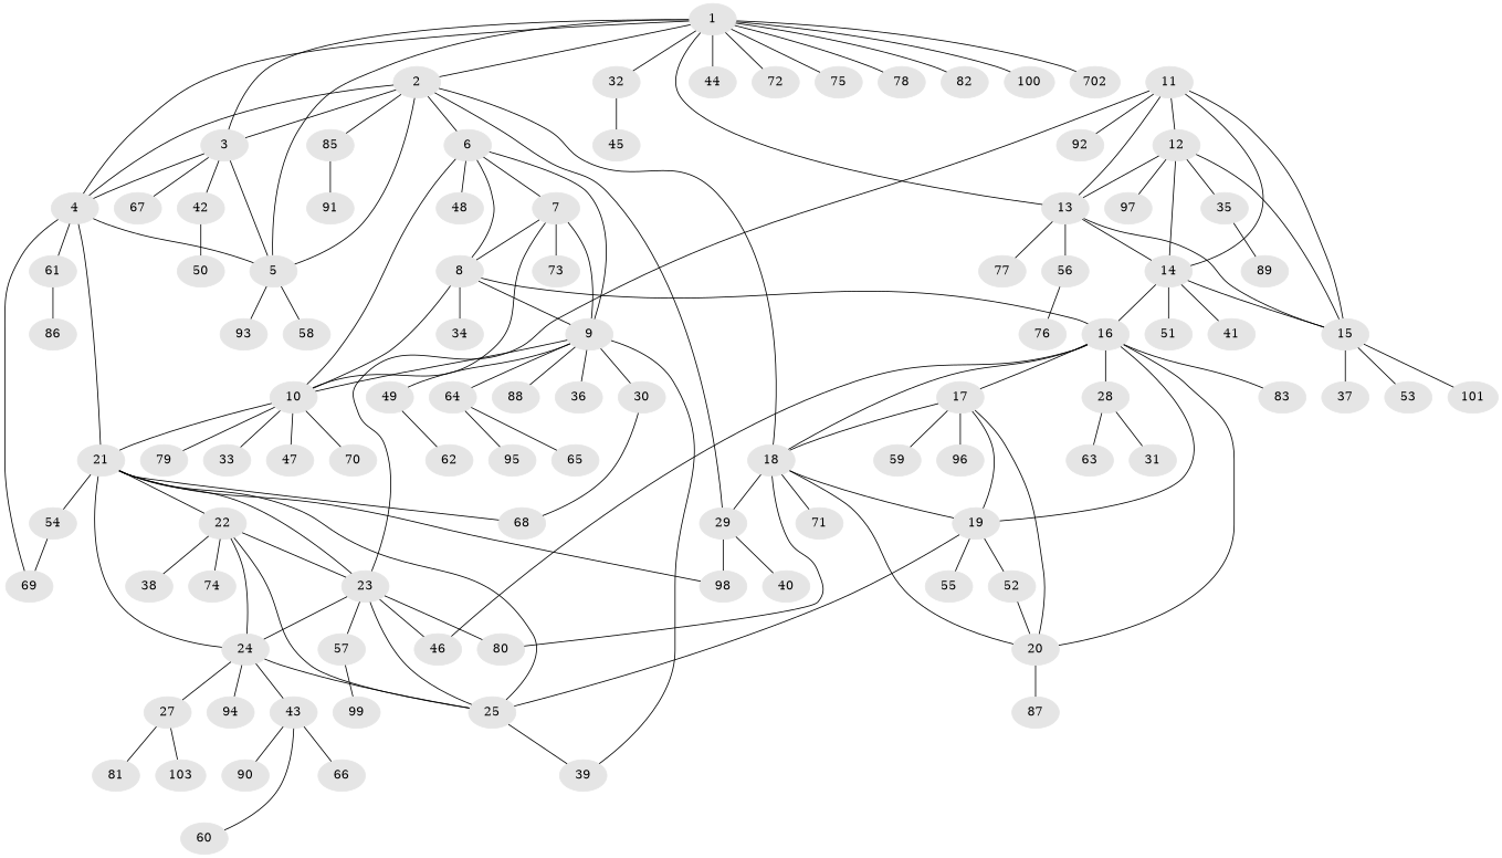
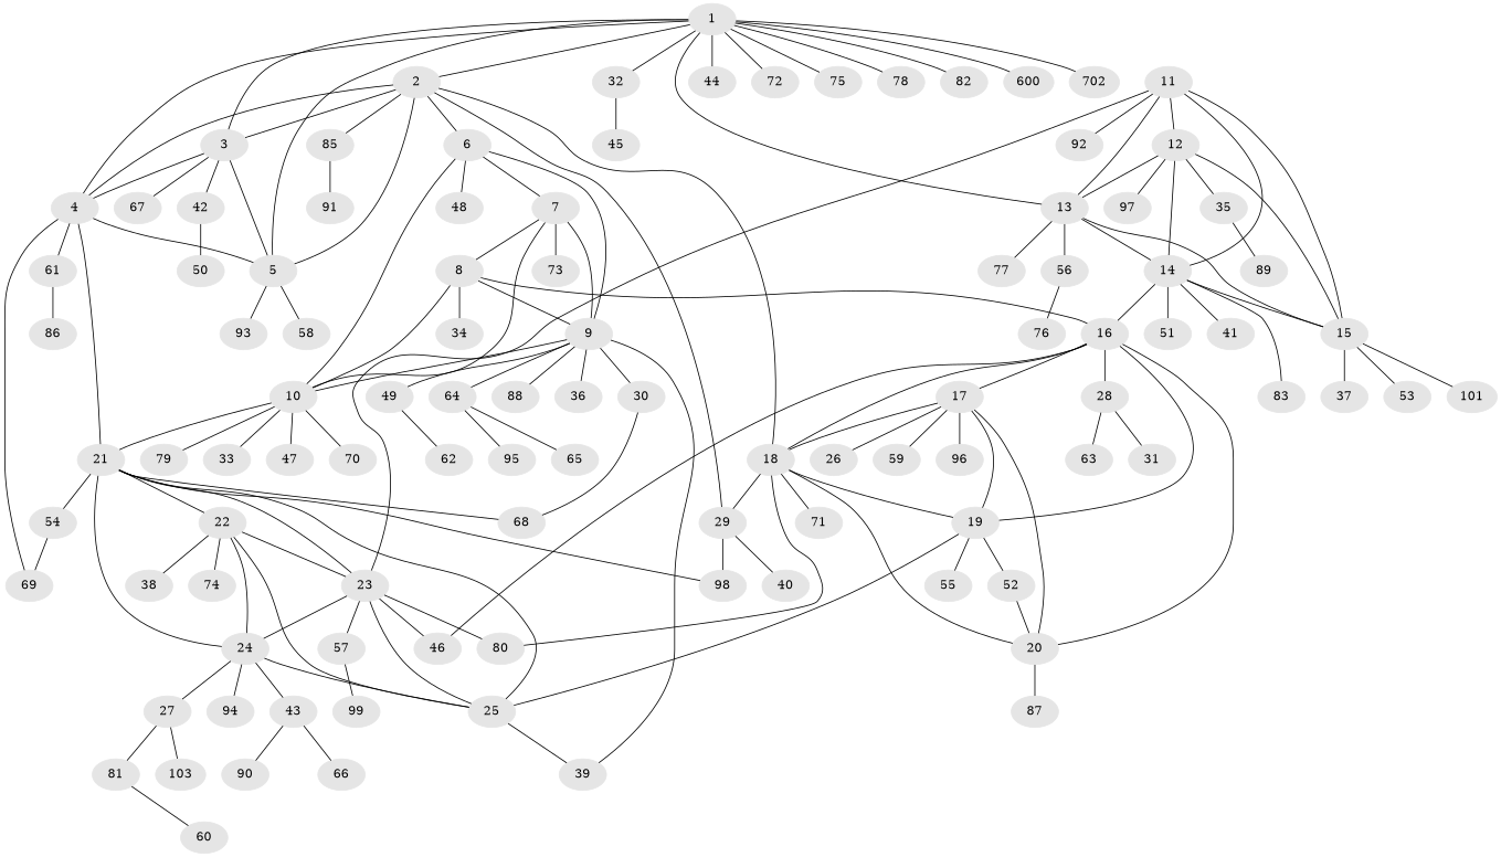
  graph {
    node [color=gray90 style=filled]
    1
    2
    3
    4
    5
    13
    32
    44
    72
    75
    78
    82
-   100
+   100 [label=600]
    n14 [label=702]
    6
    18
    29
    85
    42
    67
    21
    61
    69
    58
    93
    15
    14
    56
    77
    45
    7
    8
    9
    10
    48
    19
    20
    71
    80
    98
    40
    91
    50
    23
    25
    22
    24
    54
    68
    86
    73
    16
    34
    30
    36
    39
    49
    64
    88
    33
    47
    70
    79
    37
    53
    101
    17
    28
    46
    83
    62
    65
    95
    11
    12
    92
    35
    97
    41
    51
    57
    89
    76
+   26
    59
    96
    52
    55
    87
    31
    63
    38
    74
    27
    43
    94
    99
    81
    103
    60
    66
    90
    1 -- 2
    1 -- 3
    1 -- 4
    1 -- 5
    1 -- 13
    1 -- 32
    1 -- 44
    1 -- 72
    1 -- 75
    1 -- 78
    1 -- 82
    1 -- 100
    1 -- n14
    2 -- 3
    2 -- 4
    2 -- 5
    2 -- 6
    2 -- 18
    2 -- 29
    2 -- 85
    3 -- 4
    3 -- 5
    3 -- 42
    3 -- 67
    4 -- 5
    4 -- 21
    4 -- 61
    4 -- 69
    5 -- 58
    5 -- 93
    13 -- 15
    13 -- 14
    13 -- 56
    13 -- 77
    32 -- 45
    6 -- 7
-   6 -- 8
    6 -- 9
    6 -- 10
    6 -- 48
    18 -- 29
    18 -- 19
    18 -- 20
    18 -- 71
    18 -- 80
    29 -- 98
    29 -- 40
    85 -- 91
    42 -- 50
    21 -- 98
    21 -- 23
    21 -- 25
    21 -- 22
    21 -- 24
    21 -- 54
    21 -- 68
    61 -- 86
    15 -- 37
    15 -- 53
    15 -- 101
    14 -- 15
    14 -- 16
    14 -- 41
    14 -- 51
    56 -- 76
    7 -- 8
    7 -- 9
    7 -- 10
    7 -- 73
    8 -- 9
    8 -- 10
    8 -- 16
    8 -- 34
    9 -- 10
    9 -- 30
    9 -- 36
    9 -- 39
    9 -- 49
    9 -- 64
    9 -- 88
    10 -- 21
    10 -- 33
    10 -- 47
    10 -- 70
    10 -- 79
    19 -- 25
    19 -- 52
    19 -- 55
    20 -- 87
    23 -- 80
    23 -- 25
    23 -- 24
    23 -- 46
    23 -- 57
    25 -- 39
    22 -- 23
    22 -- 25
    22 -- 24
    22 -- 38
    22 -- 74
    24 -- 25
    24 -- 27
    24 -- 43
    24 -- 94
    54 -- 69
    16 -- 18
    16 -- 19
    16 -- 20
    16 -- 17
    16 -- 28
    16 -- 46
-   16 -- 83
+   14 -- 83
    30 -- 68
    49 -- 62
    64 -- 65
    64 -- 95
    17 -- 18
    17 -- 19
    17 -- 20
+   17 -- 26
    17 -- 59
    17 -- 96
    28 -- 31
    28 -- 63
    11 -- 13
    11 -- 15
    11 -- 14
    11 -- 23
    11 -- 12
    11 -- 92
    12 -- 13
    12 -- 15
    12 -- 14
    12 -- 35
    12 -- 97
    35 -- 89
    57 -- 99
    52 -- 20
    27 -- 81
    27 -- 103
-   43 -- 60
+   81 -- 60
    43 -- 66
    43 -- 90
  }
